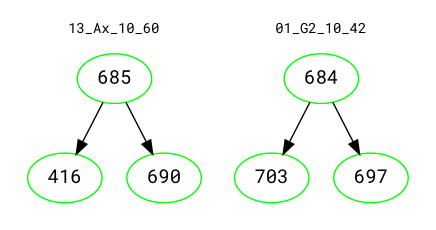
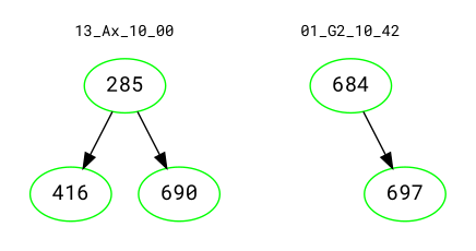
  digraph {
    fontname="Roboto Mono"
    node [color=green fontname="Roboto Mono"]
    edge [color=black fontname="Roboto Mono"]
-   n1 [label=685]
+   n1 [label=285]
    n2 [label=416]
    n3 [label=690]
    n4 [label=684]
-   n5 [label=703]
    n6 [label=697]
    subgraph cluster_1 {
      color=white
      fontsize=10
-     label="13_Ax_10_60"
+     label="13_Ax_10_00"
      n1
      n2
      n3
    }
    subgraph cluster_2 {
      color=white
      fontsize=10
      label="01_G2_10_42"
      n4
-     n5
      n6
    }
    n1 -> n2
    n1 -> n3
-   n4 -> n5
    n4 -> n6
  }
